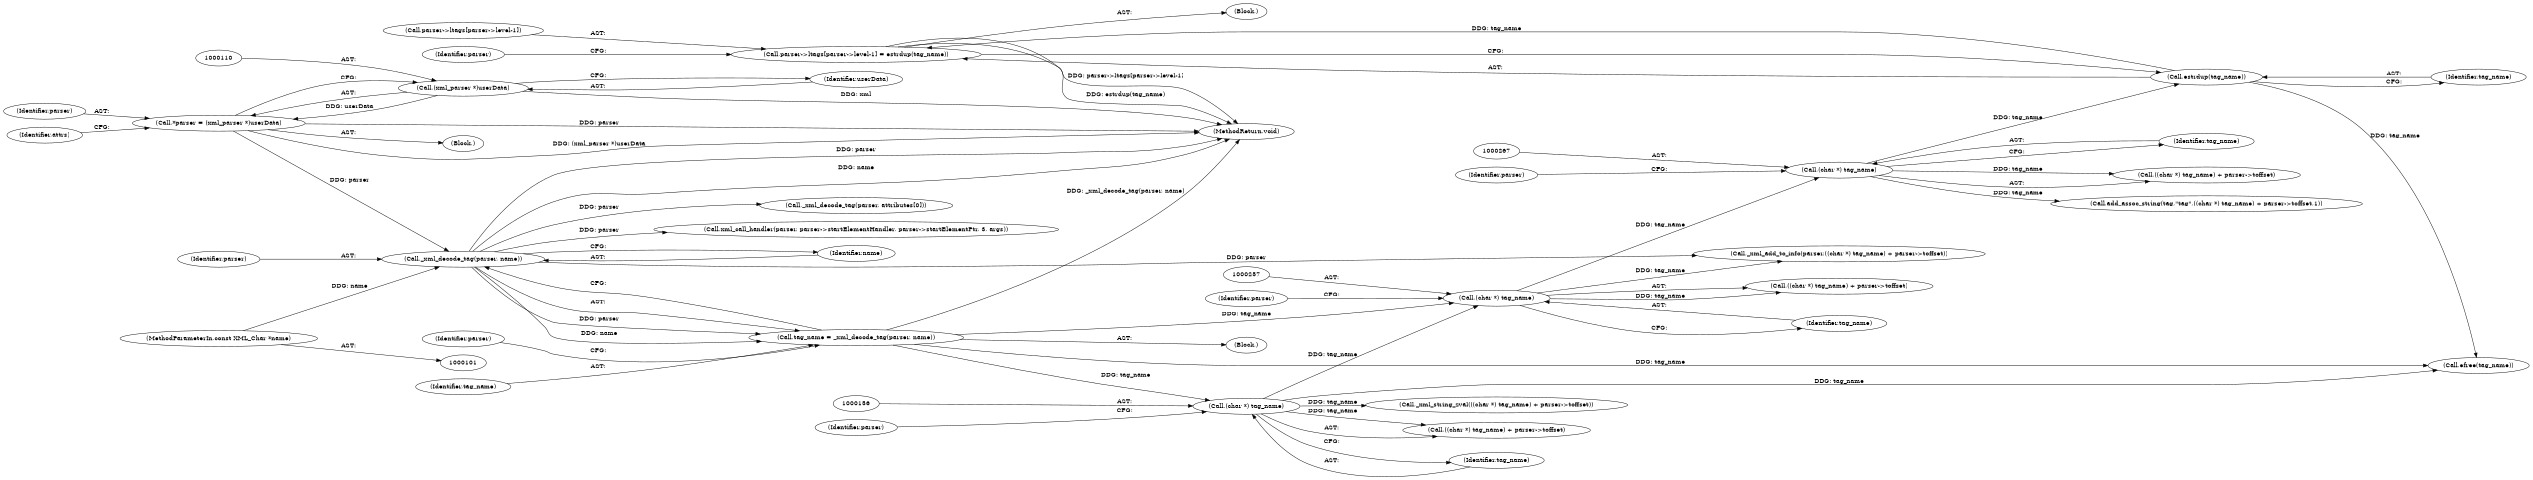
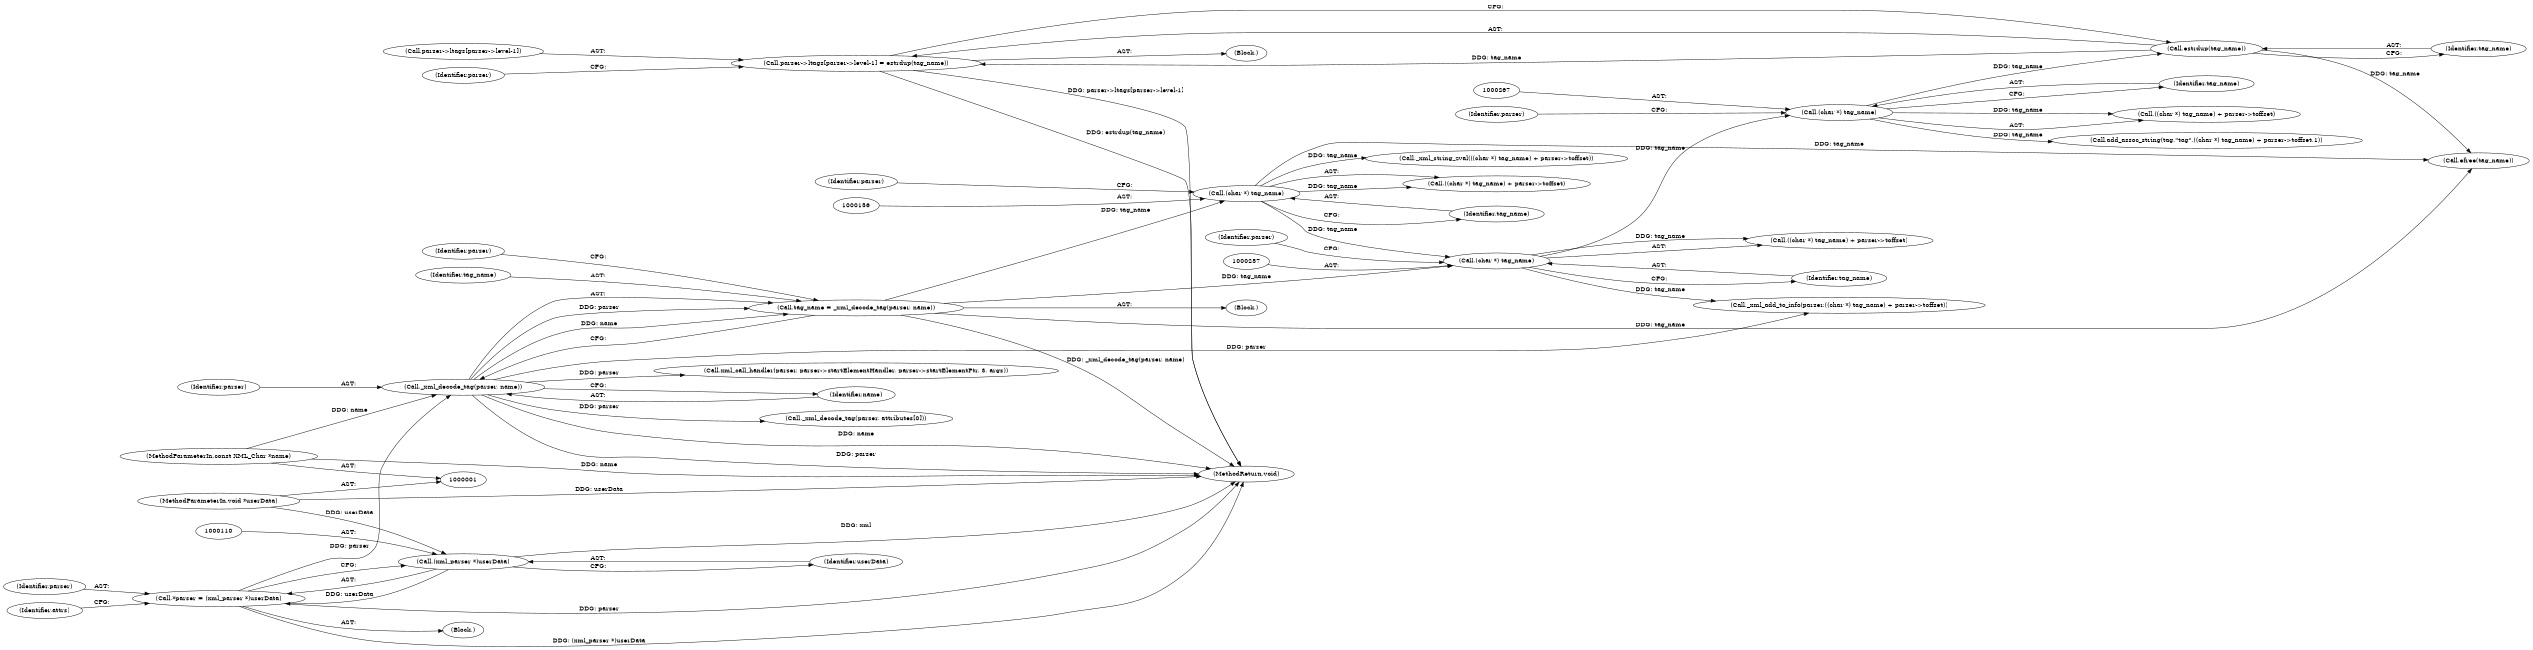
  digraph {
    rankdir=LR
    n1 [label="(Call,parser->ltags[parser->level-1] = estrdup(tag_name))"]
    n2 [label="(Call,estrdup(tag_name))"]
    n3 [label="(MethodReturn,void)"]
    n4 [label="(Block,)"]
    n5 [label="(Call,efree(tag_name))"]
    n6 [label="(Identifier,tag_name)"]
    n7 [label="(Call,(char *) tag_name)"]
    n8 [label="(Identifier,tag_name)"]
    n9 [label="(Call,((char *) tag_name) + parser->toffset)"]
    n10 [label="(Call,add_assoc_string(tag,\"tag\",((char *) tag_name) + parser->toffset,1))"]
    n11 [label="(Call,(char *) tag_name)"]
    n12 [label="(Call,_xml_add_to_info(parser,((char *) tag_name) + parser->toffset))"]
    n13 [label="(Identifier,tag_name)"]
    n14 [label="(Call,((char *) tag_name) + parser->toffset)"]
    n15 [label="(Call,(char *) tag_name)"]
    n16 [label="(Identifier,tag_name)"]
    n17 [label="(Call,((char *) tag_name) + parser->toffset)"]
    n18 [label="(Call,_xml_string_zval(((char *) tag_name) + parser->toffset))"]
    n19 [label="(Call,tag_name = _xml_decode_tag(parser, name))"]
    n20 [label="(Call,_xml_decode_tag(parser, name))"]
    n21 [label="(Block,)"]
    n22 [label="(Call,xml_call_handler(parser, parser->startElementHandler, parser->startElementPtr, 3, args))"]
    n23 [label="(Identifier,name)"]
    n24 [label="(Call,_xml_decode_tag(parser, attributes[0]))"]
    n25 [label="(Call,*parser = (xml_parser *)userData)"]
    n26 [label="(Call,(xml_parser *)userData)"]
    n27 [label="(Block,)"]
    n28 [label="(Identifier,userData)"]
-   1000101
+   n29 [label="(MethodParameterIn,void *userData)"]
+   1000101 [label=1000001]
    n31 [label="(MethodParameterIn,const XML_Char *name)"]
    n32 [label="(Call,parser->ltags[parser->level-1])"]
    n33 [label="(Identifier,parser)"]
    n34 [label="(Identifier,parser)"]
    n35 [label="(Identifier,attrs)"]
    n36 [label="(Identifier,parser)"]
    n37 [label="(Identifier,parser)"]
    n38 [label="(Identifier,parser)"]
    n39 [label="(Identifier,parser)"]
    n40 [label="(Identifier,parser)"]
    n41 [label="(Identifier,tag_name)"]
    1000267
    1000257
    1000156
    1000110
    n1 -> n2 [label="CFG: "]
    n1 -> n3 [label="DDG: parser->ltags[parser->level-1]"]
    n1 -> n3 [label="DDG: estrdup(tag_name)"]
    n1 -> n4 [label="AST: "]
    n2 -> n1 [label="AST: "]
    n2 -> n1 [label="DDG: tag_name"]
    n2 -> n5 [label="DDG: tag_name"]
    n2 -> n6 [label="CFG: "]
    n6 -> n2 [label="AST: "]
    n7 -> n2 [label="DDG: tag_name"]
    n7 -> n8 [label="CFG: "]
    n7 -> n9 [label="AST: "]
    n7 -> n9 [label="DDG: tag_name"]
    n7 -> n10 [label="DDG: tag_name"]
    n8 -> n7 [label="AST: "]
    n11 -> n7 [label="DDG: tag_name"]
    n11 -> n12 [label="DDG: tag_name"]
    n11 -> n13 [label="CFG: "]
    n11 -> n14 [label="AST: "]
    n11 -> n14 [label="DDG: tag_name"]
    n13 -> n11 [label="AST: "]
    n15 -> n5 [label="DDG: tag_name"]
    n15 -> n11 [label="DDG: tag_name"]
    n15 -> n16 [label="CFG: "]
    n15 -> n17 [label="AST: "]
    n15 -> n17 [label="DDG: tag_name"]
    n15 -> n18 [label="DDG: tag_name"]
    n16 -> n15 [label="AST: "]
    n19 -> n3 [label="DDG: _xml_decode_tag(parser, name)"]
    n19 -> n5 [label="DDG: tag_name"]
    n19 -> n11 [label="DDG: tag_name"]
    n19 -> n15 [label="DDG: tag_name"]
    n19 -> n20 [label="CFG: "]
    n19 -> n21 [label="AST: "]
    n20 -> n3 [label="DDG: parser"]
    n20 -> n3 [label="DDG: name"]
    n20 -> n12 [label="DDG: parser"]
    n20 -> n19 [label="AST: "]
    n20 -> n19 [label="DDG: parser"]
    n20 -> n19 [label="DDG: name"]
    n20 -> n22 [label="DDG: parser"]
    n20 -> n23 [label="CFG: "]
    n20 -> n24 [label="DDG: parser"]
    n23 -> n20 [label="AST: "]
    n25 -> n3 [label="DDG: parser"]
    n25 -> n3 [label="DDG: (xml_parser *)userData"]
    n25 -> n20 [label="DDG: parser"]
    n25 -> n26 [label="CFG: "]
    n25 -> n27 [label="AST: "]
    n26 -> n3 [label="DDG: xml"]
    n26 -> n25 [label="AST: "]
    n26 -> n25 [label="DDG: userData"]
    n26 -> n28 [label="CFG: "]
    n28 -> n26 [label="AST: "]
+   n29 -> n3 [label="DDG: userData"]
+   n29 -> n26 [label="DDG: userData"]
+   n29 -> 1000101 [label="AST: "]
+   n31 -> n3 [label="DDG: name"]
    n31 -> n20 [label="DDG: name"]
    n31 -> 1000101 [label="AST: "]
    n32 -> n1 [label="AST: "]
    n33 -> n25 [label="AST: "]
    n34 -> n19 [label="CFG: "]
    n35 -> n25 [label="CFG: "]
    n36 -> n1 [label="CFG: "]
    n37 -> n7 [label="CFG: "]
    n38 -> n11 [label="CFG: "]
    n39 -> n15 [label="CFG: "]
    n40 -> n20 [label="AST: "]
    n41 -> n19 [label="AST: "]
    1000267 -> n7 [label="AST: "]
    1000257 -> n11 [label="AST: "]
    1000156 -> n15 [label="AST: "]
    1000110 -> n26 [label="AST: "]
  }
